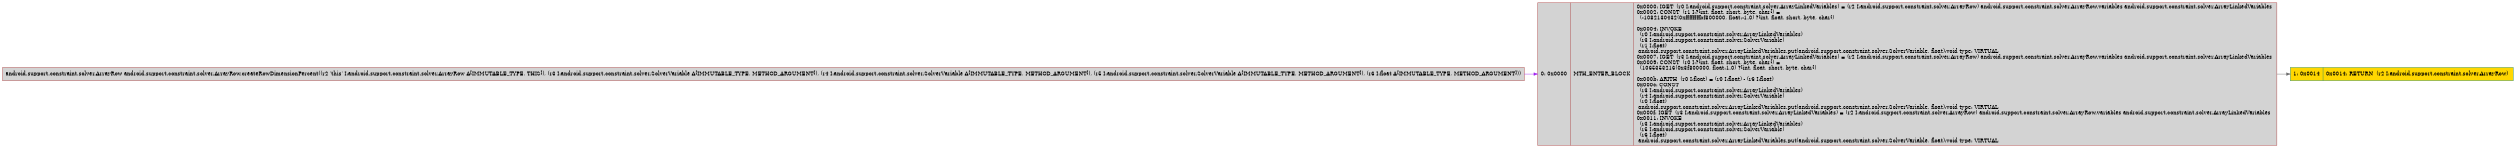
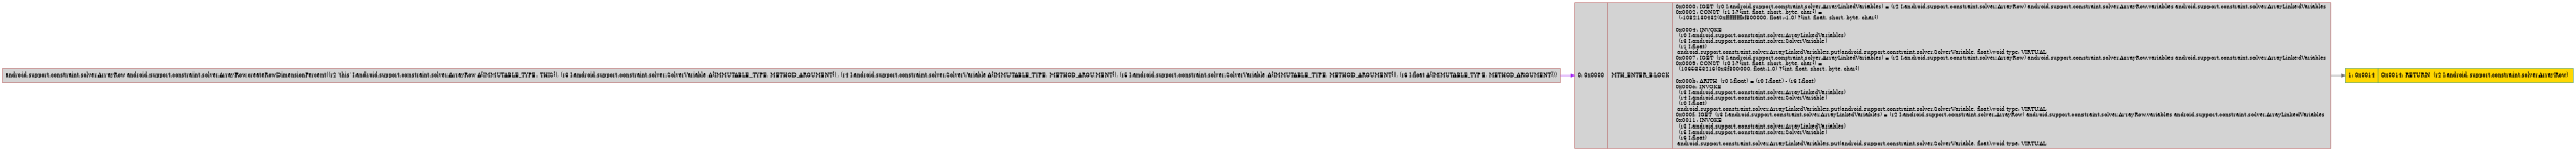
  digraph {
    rankdir=LR
    node [shape=record style=filled fillcolor=lightgrey color=brown]
-   n1 [label="{0\:\ 0x0000|MTH_ENTER_BLOCK\l|0x0000: IGET  (r0 I:android.support.constraint.solver.ArrayLinkedVariables) = (r2 I:android.support.constraint.solver.ArrayRow) android.support.constraint.solver.ArrayRow.variables android.support.constraint.solver.ArrayLinkedVariables \l0x0002: CONST  (r1 I:?[int, float, short, byte, char]) = \l  (\-1082130432(0xffffffffbf800000, float:\-1.0) ?[int, float, short, byte, char])\l \l0x0004: INVOKE  \l  (r0 I:android.support.constraint.solver.ArrayLinkedVariables)\l  (r3 I:android.support.constraint.solver.SolverVariable)\l  (r1 I:float)\l android.support.constraint.solver.ArrayLinkedVariables.put(android.support.constraint.solver.SolverVariable, float):void type: VIRTUAL \l0x0007: IGET  (r3 I:android.support.constraint.solver.ArrayLinkedVariables) = (r2 I:android.support.constraint.solver.ArrayRow) android.support.constraint.solver.ArrayRow.variables android.support.constraint.solver.ArrayLinkedVariables \l0x0009: CONST  (r0 I:?[int, float, short, byte, char]) = \l  (1065353216(0x3f800000, float:1.0) ?[int, float, short, byte, char])\l \l0x000b: ARITH  (r0 I:float) = (r0 I:float) \- (r6 I:float) \l0x000c: CONST  \l  (r3 I:android.support.constraint.solver.ArrayLinkedVariables)\l  (r4 I:android.support.constraint.solver.SolverVariable)\l  (r0 I:float)\l android.support.constraint.solver.ArrayLinkedVariables.put(android.support.constraint.solver.SolverVariable, float):void type: VIRTUAL \l0x000f: IGET  (r3 I:android.support.constraint.solver.ArrayLinkedVariables) = (r2 I:android.support.constraint.solver.ArrayRow) android.support.constraint.solver.ArrayRow.variables android.support.constraint.solver.ArrayLinkedVariables \l0x0011: INVOKE  \l  (r3 I:android.support.constraint.solver.ArrayLinkedVariables)\l  (r5 I:android.support.constraint.solver.SolverVariable)\l  (r6 I:float)\l android.support.constraint.solver.ArrayLinkedVariables.put(android.support.constraint.solver.SolverVariable, float):void type: VIRTUAL \l}"]
+   n1 [label="{0\:\ 0x0000|MTH_ENTER_BLOCK\l|0x0000: IGET  (r0 I:android.support.constraint.solver.ArrayLinkedVariables) = (r2 I:android.support.constraint.solver.ArrayRow) android.support.constraint.solver.ArrayRow.variables android.support.constraint.solver.ArrayLinkedVariables \l0x0002: CONST  (r1 I:?[int, float, short, byte, char]) = \l  (\-1082130432(0xffffffffbf800000, float:\-1.0) ?[int, float, short, byte, char])\l \l0x0004: INVOKE  \l  (r0 I:android.support.constraint.solver.ArrayLinkedVariables)\l  (r3 I:android.support.constraint.solver.SolverVariable)\l  (r1 I:float)\l android.support.constraint.solver.ArrayLinkedVariables.put(android.support.constraint.solver.SolverVariable, float):void type: VIRTUAL \l0x0007: IGET  (r3 I:android.support.constraint.solver.ArrayLinkedVariables) = (r2 I:android.support.constraint.solver.ArrayRow) android.support.constraint.solver.ArrayRow.variables android.support.constraint.solver.ArrayLinkedVariables \l0x0009: CONST  (r0 I:?[int, float, short, byte, char]) = \l  (1065353216(0x3f800000, float:1.0) ?[int, float, short, byte, char])\l \l0x000b: ARITH  (r0 I:float) = (r0 I:float) \- (r6 I:float) \l0x000c: INVOKE  \l  (r3 I:android.support.constraint.solver.ArrayLinkedVariables)\l  (r4 I:android.support.constraint.solver.SolverVariable)\l  (r0 I:float)\l android.support.constraint.solver.ArrayLinkedVariables.put(android.support.constraint.solver.SolverVariable, float):void type: VIRTUAL \l0x000f: IGET  (r3 I:android.support.constraint.solver.ArrayLinkedVariables) = (r2 I:android.support.constraint.solver.ArrayRow) android.support.constraint.solver.ArrayRow.variables android.support.constraint.solver.ArrayLinkedVariables \l0x0011: INVOKE  \l  (r3 I:android.support.constraint.solver.ArrayLinkedVariables)\l  (r5 I:android.support.constraint.solver.SolverVariable)\l  (r6 I:float)\l android.support.constraint.solver.ArrayLinkedVariables.put(android.support.constraint.solver.SolverVariable, float):void type: VIRTUAL \l}"]
    n2 [label="{1\:\ 0x0014|0x0014: RETURN  (r2 I:android.support.constraint.solver.ArrayRow) \l}" fillcolor=gold color=teal]
    n3 [label="{android.support.constraint.solver.ArrayRow android.support.constraint.solver.ArrayRow.createRowDimensionPercent((r2 'this' I:android.support.constraint.solver.ArrayRow A[IMMUTABLE_TYPE, THIS]), (r3 I:android.support.constraint.solver.SolverVariable A[IMMUTABLE_TYPE, METHOD_ARGUMENT]), (r4 I:android.support.constraint.solver.SolverVariable A[IMMUTABLE_TYPE, METHOD_ARGUMENT]), (r5 I:android.support.constraint.solver.SolverVariable A[IMMUTABLE_TYPE, METHOD_ARGUMENT]), (r6 I:float A[IMMUTABLE_TYPE, METHOD_ARGUMENT])) }"]
    n1 -> n2 [color=gray40]
    n3 -> n1 [color=purple]
  }
